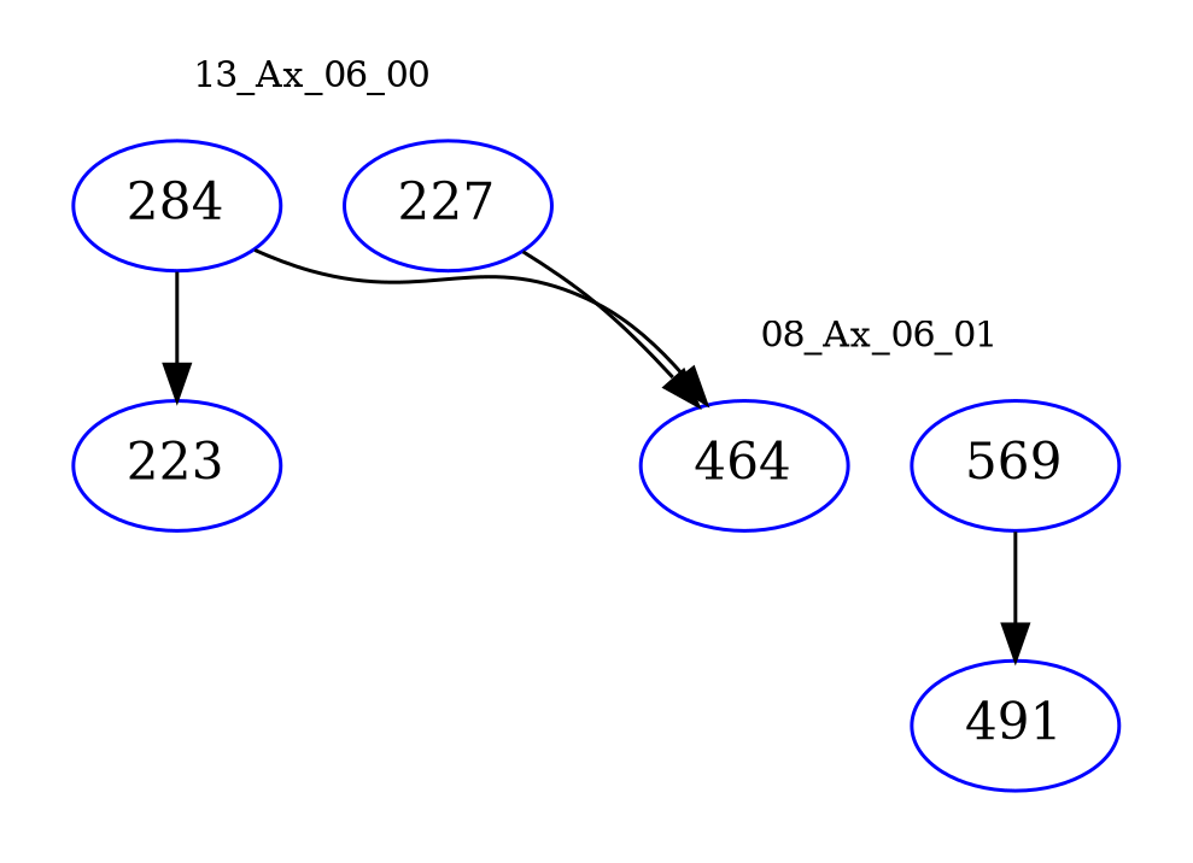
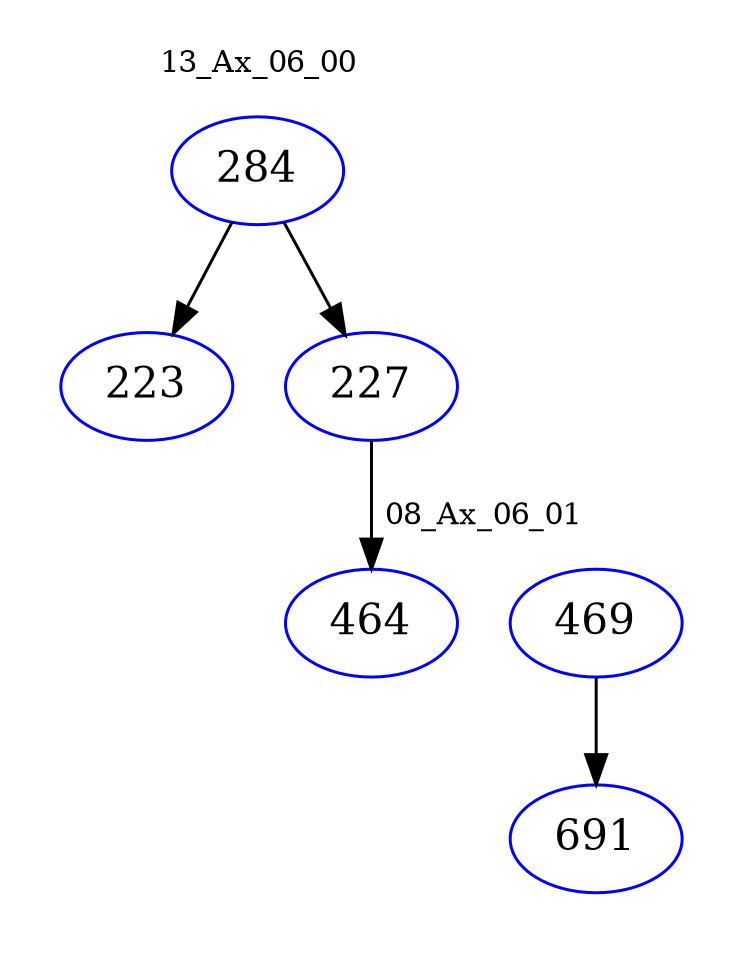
  digraph {
    node [color=blue]
    edge [color=black]
    n1 [label=284]
    n2 [label=223]
    n3 [label=227]
-   n4 [label=569]
+   n4 [label=469]
    n5 [label=464]
-   n6 [label=491]
+   n6 [label=691]
    subgraph cluster_1 {
      color=white
      fontsize=10
      label="13_Ax_06_00"
      n1
      n2
      n3
    }
    subgraph cluster_2 {
      color=white
      fontsize=10
      label="08_Ax_06_01"
      n4
      n5
      n6
    }
    n1 -> n2
-   n1 -> n5
+   n1 -> n3
    n3 -> n5
    n4 -> n6
  }
